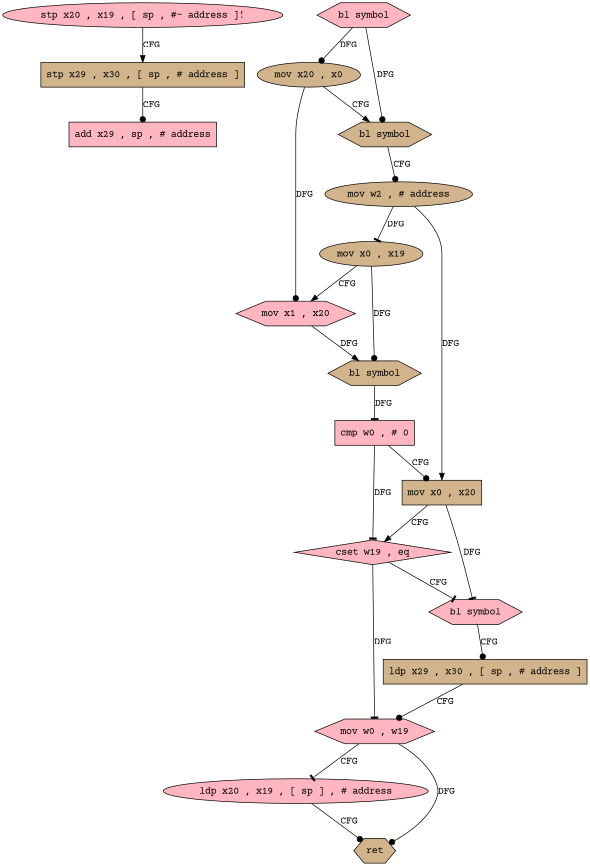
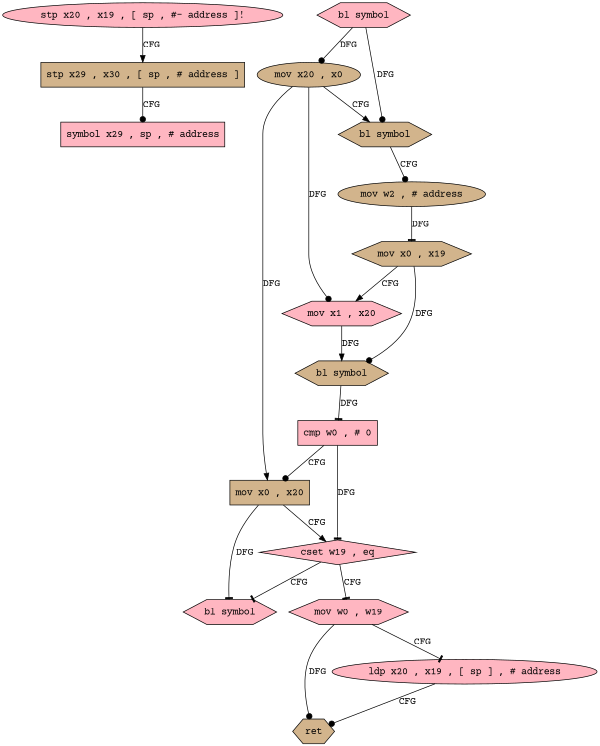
  digraph {
    fontname="Courier Prime"
    node [fillcolor=lightpink fontname="Courier Prime" shape=hexagon style=filled]
    edge [arrowhead=dot fontname="Courier Prime"]
    n1 [label="stp x20 , x19 , [ sp , #- address ]!" shape=ellipse]
    n2 [fillcolor=tan label="stp x29 , x30 , [ sp , # address ]" shape=box]
-   n3 [label="add x29 , sp , # address" shape=box]
+   n3 [label="symbol x29 , sp , # address" shape=box]
    n4 [label="bl symbol"]
    n5 [fillcolor=tan label="mov x20 , x0" shape=ellipse]
    n6 [fillcolor=tan label="bl symbol"]
-   n7 [fillcolor=tan label="mov x0 , x19" shape=ellipse]
+   n7 [fillcolor=tan label="mov x0 , x19"]
    n8 [label="mov x1 , x20"]
    n9 [fillcolor=tan label="bl symbol"]
    n10 [fillcolor=tan label="mov x0 , x20" shape=box]
    n11 [fillcolor=tan label="mov w2 , # address" shape=ellipse]
    n12 [label="cset w19 , eq" shape=diamond]
    n13 [label="bl symbol"]
    n14 [label="cmp w0 , # 0" shape=box]
    n15 [label="mov w0 , w19"]
-   n16 [fillcolor=tan label="ldp x29 , x30 , [ sp , # address ]" shape=box]
    n17 [label="ldp x20 , x19 , [ sp ] , # address" shape=ellipse]
    n18 [fillcolor=tan label=ret]
    n1 -> n2 [arrowhead=normal label=CFG]
    n2 -> n3 [label=CFG]
    n4 -> n5 [label=DFG]
    n4 -> n6 [label=DFG]
    n5 -> n6 [arrowhead=normal label=CFG]
    n5 -> n8 [label=DFG]
-   n11 -> n10 [arrowhead=normal label=DFG]
+   n5 -> n10 [arrowhead=normal label=DFG]
    n6 -> n11 [label=CFG]
    n7 -> n8 [arrowhead=normal label=CFG]
    n7 -> n9 [label=DFG]
    n8 -> n9 [arrowhead=normal label=DFG]
    n9 -> n14 [arrowhead=tee label=DFG]
    n10 -> n12 [arrowhead=normal label=CFG]
    n10 -> n13 [arrowhead=tee label=DFG]
    n11 -> n7 [arrowhead=tee label=DFG]
    n12 -> n13 [arrowhead=tee label=CFG]
-   n12 -> n15 [arrowhead=tee label=DFG]
-   n13 -> n16 [label=CFG]
+   n12 -> n15 [arrowhead=tee label=CFG]
    n14 -> n10 [label=CFG]
    n14 -> n12 [arrowhead=tee label=DFG]
    n15 -> n17 [arrowhead=tee label=CFG]
    n15 -> n18 [label=DFG]
-   n16 -> n15 [label=CFG]
    n17 -> n18 [label=CFG]
  }
